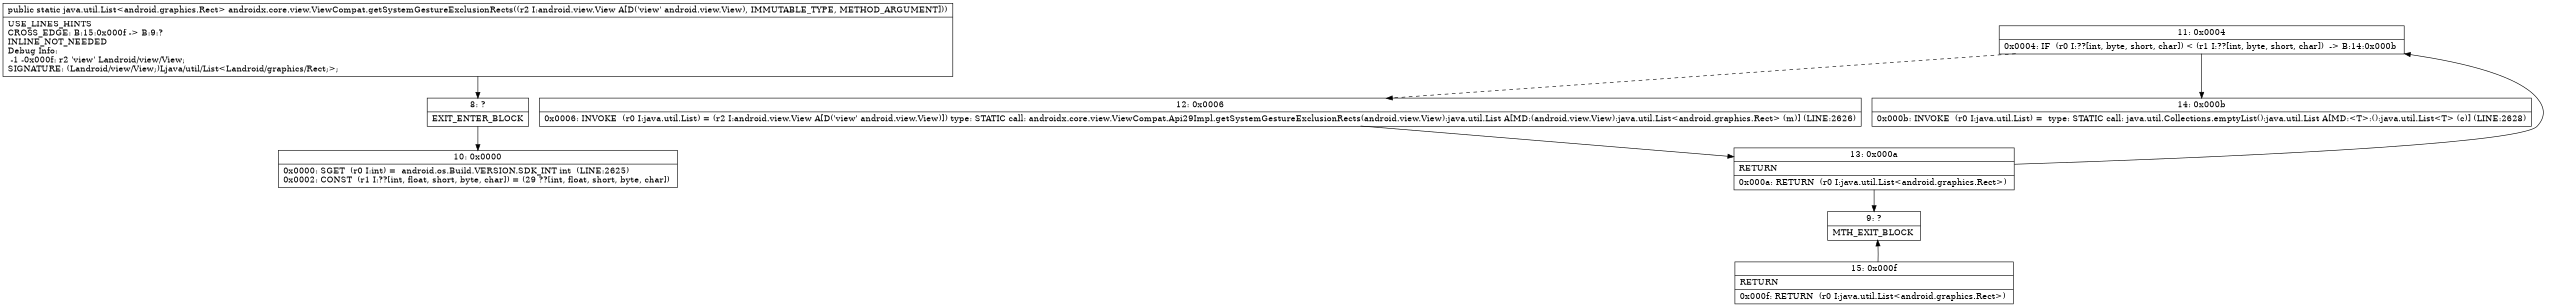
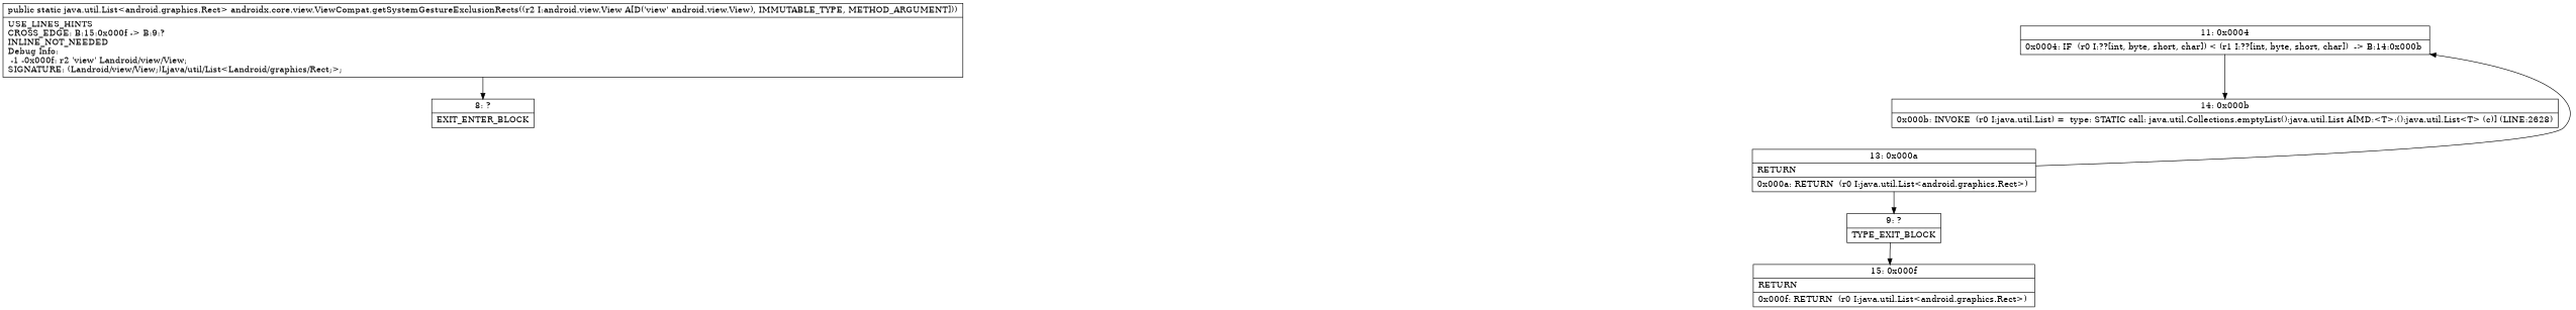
  digraph {
    node [shape=record]
    n1 [label="{8\:\ ?|EXIT_ENTER_BLOCK\l}"]
-   n2 [label="{10\:\ 0x0000|0x0000: SGET  (r0 I:int) =  android.os.Build.VERSION.SDK_INT int  (LINE:2625)\l0x0002: CONST  (r1 I:??[int, float, short, byte, char]) = (29 ??[int, float, short, byte, char]) \l}"]
    n3 [label="{11\:\ 0x0004|0x0004: IF  (r0 I:??[int, byte, short, char]) \< (r1 I:??[int, byte, short, char])  \-\> B:14:0x000b \l}"]
-   n4 [label="{12\:\ 0x0006|0x0006: INVOKE  (r0 I:java.util.List) = (r2 I:android.view.View A[D('view' android.view.View)]) type: STATIC call: androidx.core.view.ViewCompat.Api29Impl.getSystemGestureExclusionRects(android.view.View):java.util.List A[MD:(android.view.View):java.util.List\<android.graphics.Rect\> (m)] (LINE:2626)\l}"]
    n5 [label="{14\:\ 0x000b|0x000b: INVOKE  (r0 I:java.util.List) =  type: STATIC call: java.util.Collections.emptyList():java.util.List A[MD:\<T\>:():java.util.List\<T\> (c)] (LINE:2628)\l}"]
    n6 [label="{13\:\ 0x000a|RETURN\l|0x000a: RETURN  (r0 I:java.util.List\<android.graphics.Rect\>) \l}"]
-   n7 [label="{9\:\ ?|MTH_EXIT_BLOCK\l}"]
+   n7 [label="{9\:\ ?|TYPE_EXIT_BLOCK\l}"]
    n8 [label="{15\:\ 0x000f|RETURN\l|0x000f: RETURN  (r0 I:java.util.List\<android.graphics.Rect\>) \l}"]
    n9 [label="{public static java.util.List\<android.graphics.Rect\> androidx.core.view.ViewCompat.getSystemGestureExclusionRects((r2 I:android.view.View A[D('view' android.view.View), IMMUTABLE_TYPE, METHOD_ARGUMENT]))  | USE_LINES_HINTS\lCROSS_EDGE: B:15:0x000f \-\> B:9:?\lINLINE_NOT_NEEDED\lDebug Info:\l  \-1 \-0x000f: r2 'view' Landroid\/view\/View;\lSIGNATURE: (Landroid\/view\/View;)Ljava\/util\/List\<Landroid\/graphics\/Rect;\>;\l}"]
-   n1 -> n2
-   n3 -> n4 [style=dashed]
    n3 -> n5
-   n4 -> n6
    n6 -> n3
    n6 -> n7
-   n8 -> n7
+   n7 -> n8
    n9 -> n1
  }
